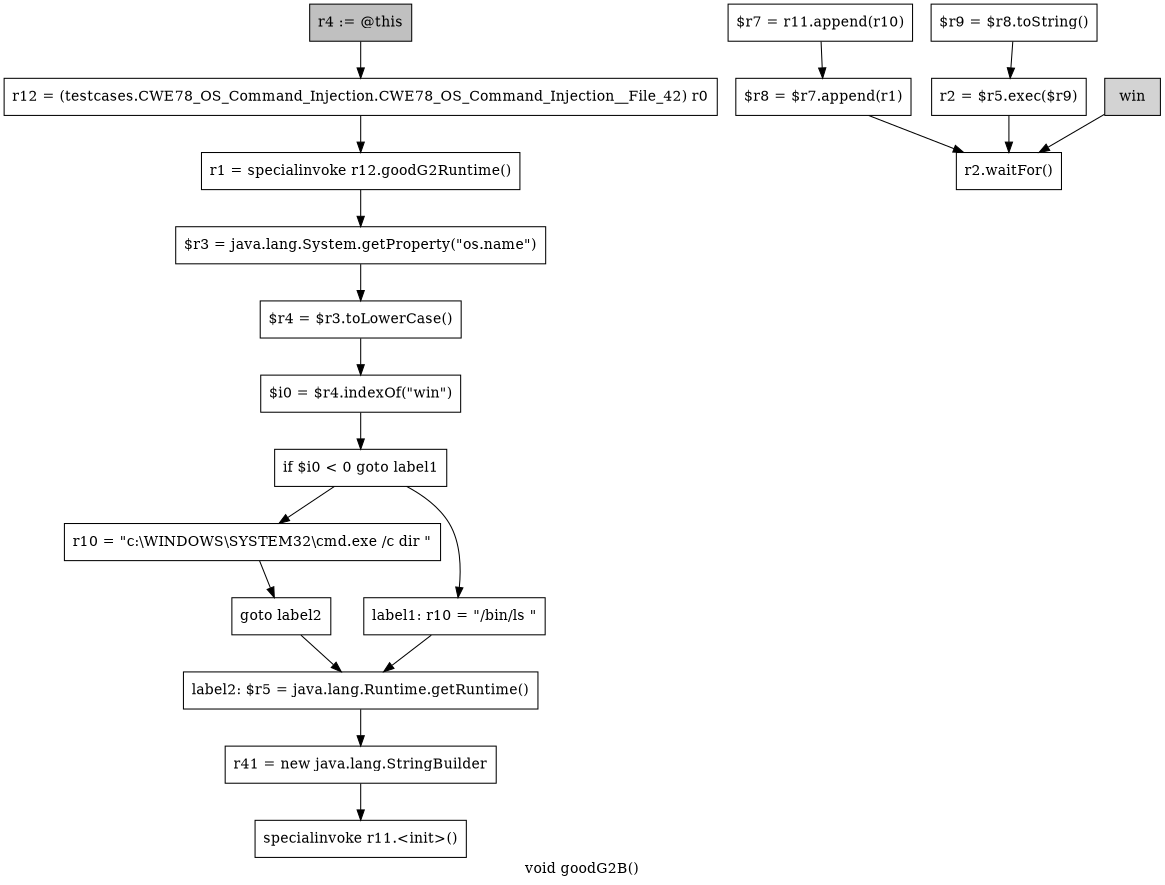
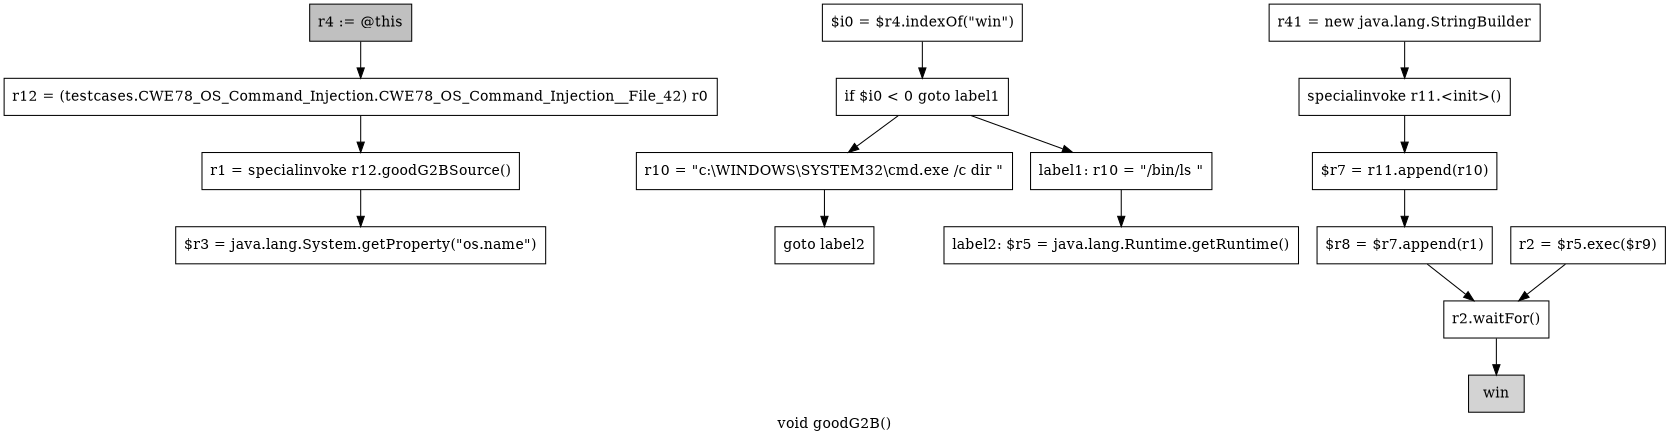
  digraph {
    label="void goodG2B()"
    node [shape=box]
    n1 [fillcolor=gray label="r4 := @this" style=filled]
    n2 [label="r12 = (testcases.CWE78_OS_Command_Injection.CWE78_OS_Command_Injection__File_42) r0"]
-   n3 [label="r1 = specialinvoke r12.goodG2Runtime()"]
+   n3 [label="r1 = specialinvoke r12.goodG2BSource()"]
    n4 [label="$r3 = java.lang.System.getProperty(\"os.name\")"]
-   n5 [label="$r4 = $r3.toLowerCase()"]
    n6 [label="$i0 = $r4.indexOf(\"win\")"]
    n7 [label="if $i0 < 0 goto label1"]
    n8 [label="r10 = \"c:\\WINDOWS\\SYSTEM32\\cmd.exe /c dir \""]
    n9 [label="label1: r10 = \"/bin/ls \""]
    n10 [label="goto label2"]
    n11 [label="label2: $r5 = java.lang.Runtime.getRuntime()"]
    n12 [label="r41 = new java.lang.StringBuilder"]
    n13 [label="specialinvoke r11.<init>()"]
    n14 [label="$r7 = r11.append(r10)"]
    n15 [label="$r8 = $r7.append(r1)"]
    n16 [label="r2.waitFor()"]
-   n17 [label="$r9 = $r8.toString()"]
    n18 [label="r2 = $r5.exec($r9)"]
    n19 [fillcolor=lightgray label=win style=filled]
    n1 -> n2
    n2 -> n3
    n3 -> n4
-   n4 -> n5
-   n5 -> n6
    n6 -> n7
    n7 -> n8
    n7 -> n9
    n8 -> n10
    n9 -> n11
-   n10 -> n11
-   n11 -> n12
    n12 -> n13
+   n13 -> n14
    n14 -> n15
    n15 -> n16
-   n19 -> n16
-   n17 -> n18
+   n16 -> n19
    n18 -> n16
  }
